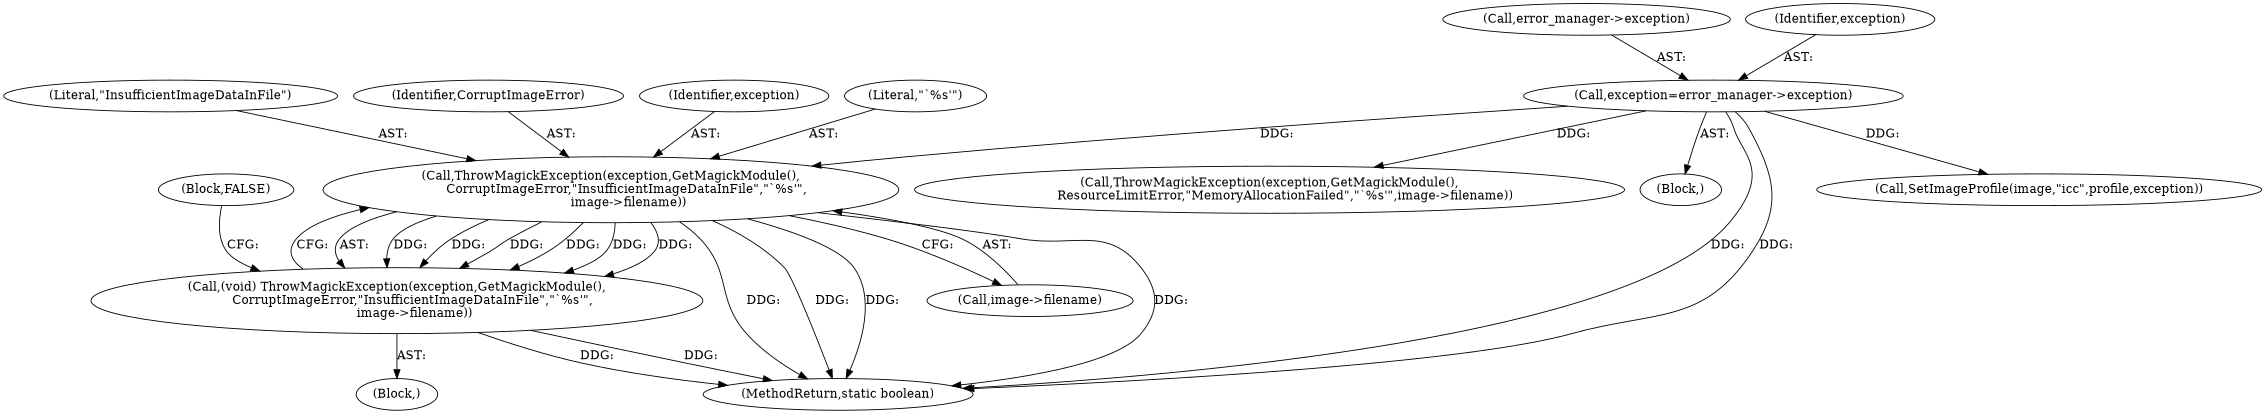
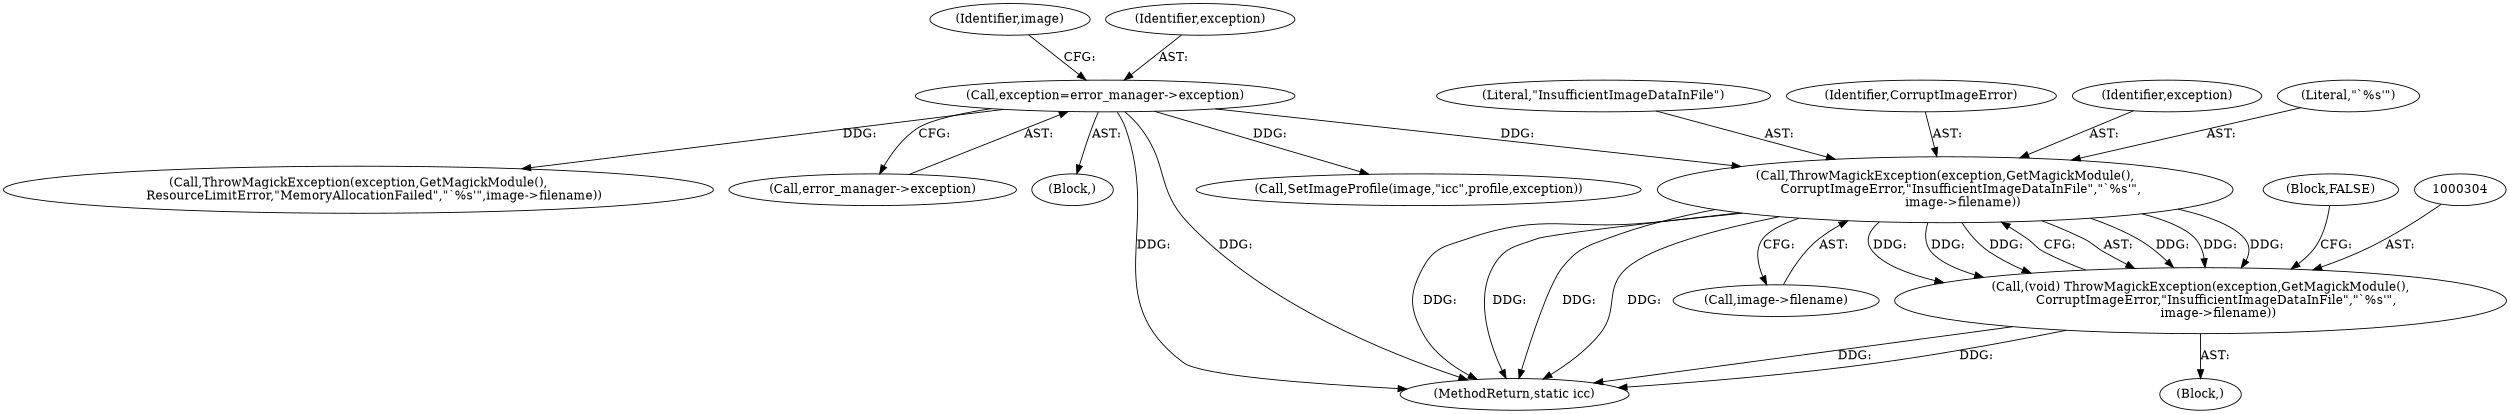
  digraph {
    n1 [label="(Call,ThrowMagickException(exception,GetMagickModule(),\n        CorruptImageError,\"InsufficientImageDataInFile\",\"`%s'\",\n         image->filename))"]
    n2 [label="(Call,(void) ThrowMagickException(exception,GetMagickModule(),\n        CorruptImageError,\"InsufficientImageDataInFile\",\"`%s'\",\n         image->filename))"]
-   n3 [label="(MethodReturn,static boolean)"]
+   n3 [label="(MethodReturn,static icc)"]
    n4 [label="(Call,image->filename)"]
    n5 [label="(Block,)"]
    n6 [label="(Call,exception=error_manager->exception)"]
    n7 [label="(Call,SetImageProfile(image,\"icc\",profile,exception))"]
    n8 [label="(Call,ThrowMagickException(exception,GetMagickModule(),\n        ResourceLimitError,\"MemoryAllocationFailed\",\"`%s'\",image->filename))"]
    n9 [label="(Call,error_manager->exception)"]
    n10 [label="(Block,)"]
    n11 [label="(Literal,\"InsufficientImageDataInFile\")"]
    n12 [label="(Identifier,CorruptImageError)"]
+   n13 [label="(Identifier,image)"]
    n14 [label="(Identifier,exception)"]
    n15 [label="(Block,FALSE)"]
    n16 [label="(Identifier,exception)"]
    n17 [label="(Literal,\"`%s'\")"]
+   1000304
    n1 -> n2 [label="AST: "]
    n1 -> n2 [label="DDG: "]
    n1 -> n2 [label="DDG: "]
    n1 -> n2 [label="DDG: "]
    n1 -> n2 [label="DDG: "]
    n1 -> n2 [label="DDG: "]
    n1 -> n2 [label="DDG: "]
    n1 -> n3 [label="DDG: "]
    n1 -> n3 [label="DDG: "]
    n1 -> n3 [label="DDG: "]
    n1 -> n3 [label="DDG: "]
    n1 -> n4 [label="CFG: "]
    n2 -> n1 [label="CFG: "]
    n2 -> n3 [label="DDG: "]
    n2 -> n3 [label="DDG: "]
    n2 -> n5 [label="AST: "]
    n4 -> n1 [label="AST: "]
    n6 -> n1 [label="DDG: "]
    n6 -> n3 [label="DDG: "]
    n6 -> n3 [label="DDG: "]
    n6 -> n7 [label="DDG: "]
    n6 -> n8 [label="DDG: "]
+   n6 -> n9 [label="CFG: "]
    n6 -> n10 [label="AST: "]
    n9 -> n6 [label="AST: "]
    n11 -> n1 [label="AST: "]
    n12 -> n1 [label="AST: "]
+   n13 -> n6 [label="CFG: "]
    n14 -> n6 [label="AST: "]
    n15 -> n2 [label="CFG: "]
    n16 -> n1 [label="AST: "]
    n17 -> n1 [label="AST: "]
+   1000304 -> n2 [label="AST: "]
  }
